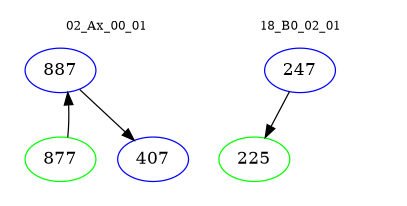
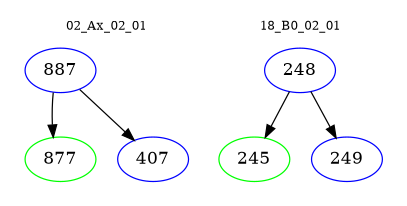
  digraph {
    node [color=blue]
    edge [color=black]
    n1 [label=887]
    n2 [color=green label=877]
    n3 [label=407]
-   n4 [label=247]
-   n5 [color=green label=225]
+   n4 [label=248]
+   n5 [color=green label=245]
+   n6 [label=249]
    subgraph cluster_1 {
      color=white
      fontsize=10
-     label="02_Ax_00_01"
+     label="02_Ax_02_01"
      n1
      n2
      n3
    }
    subgraph cluster_2 {
      color=white
      fontsize=10
      label="18_B0_02_01"
      n4
      n5
+     n6
    }
-   n2 -> n1
+   n1 -> n2
    n1 -> n3
    n4 -> n5
+   n4 -> n6
  }
